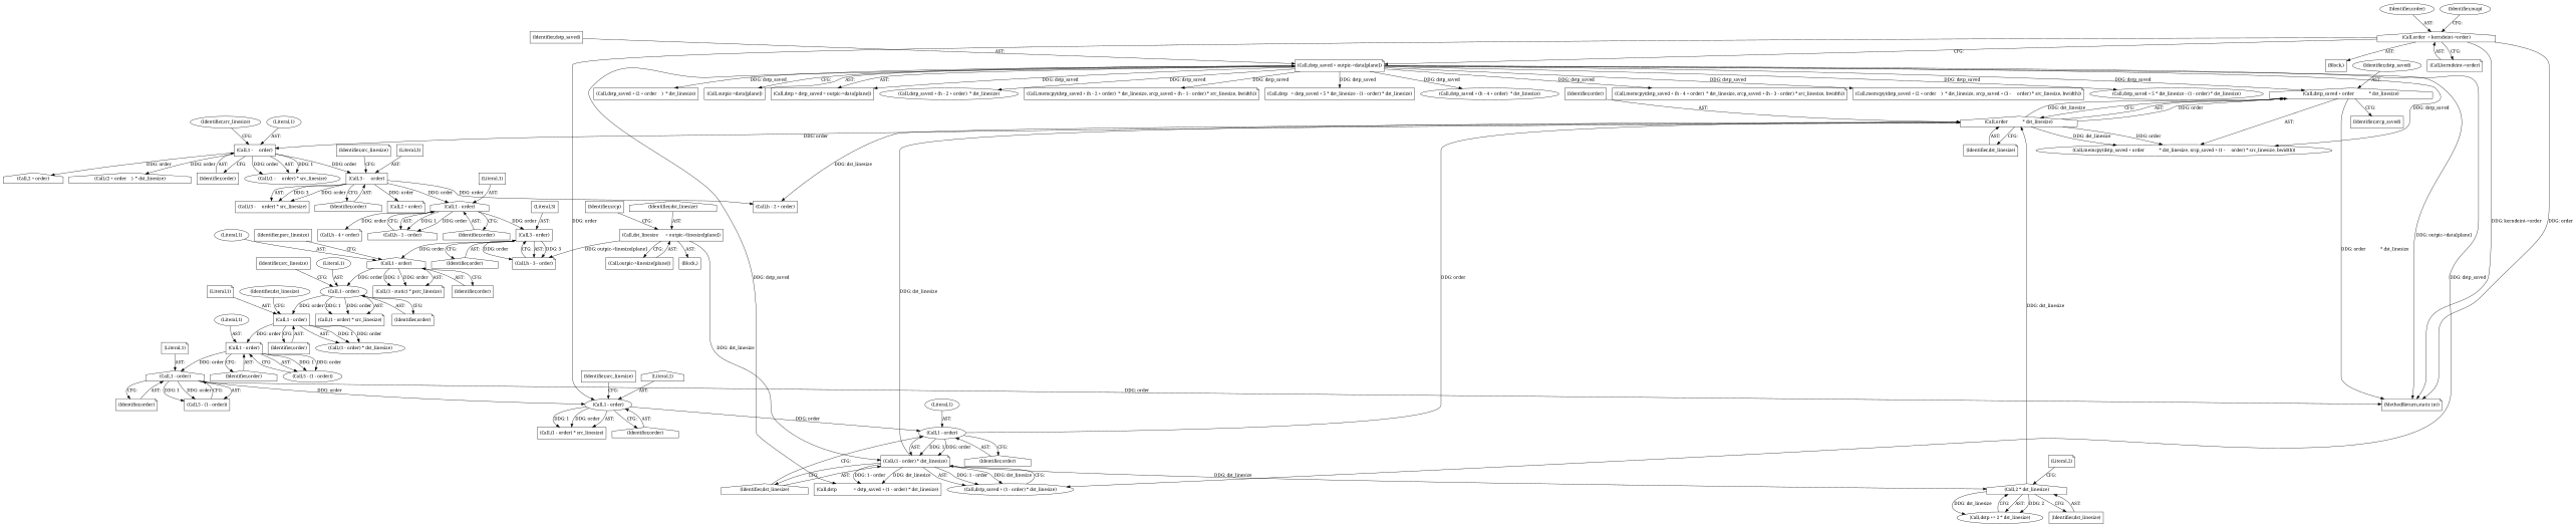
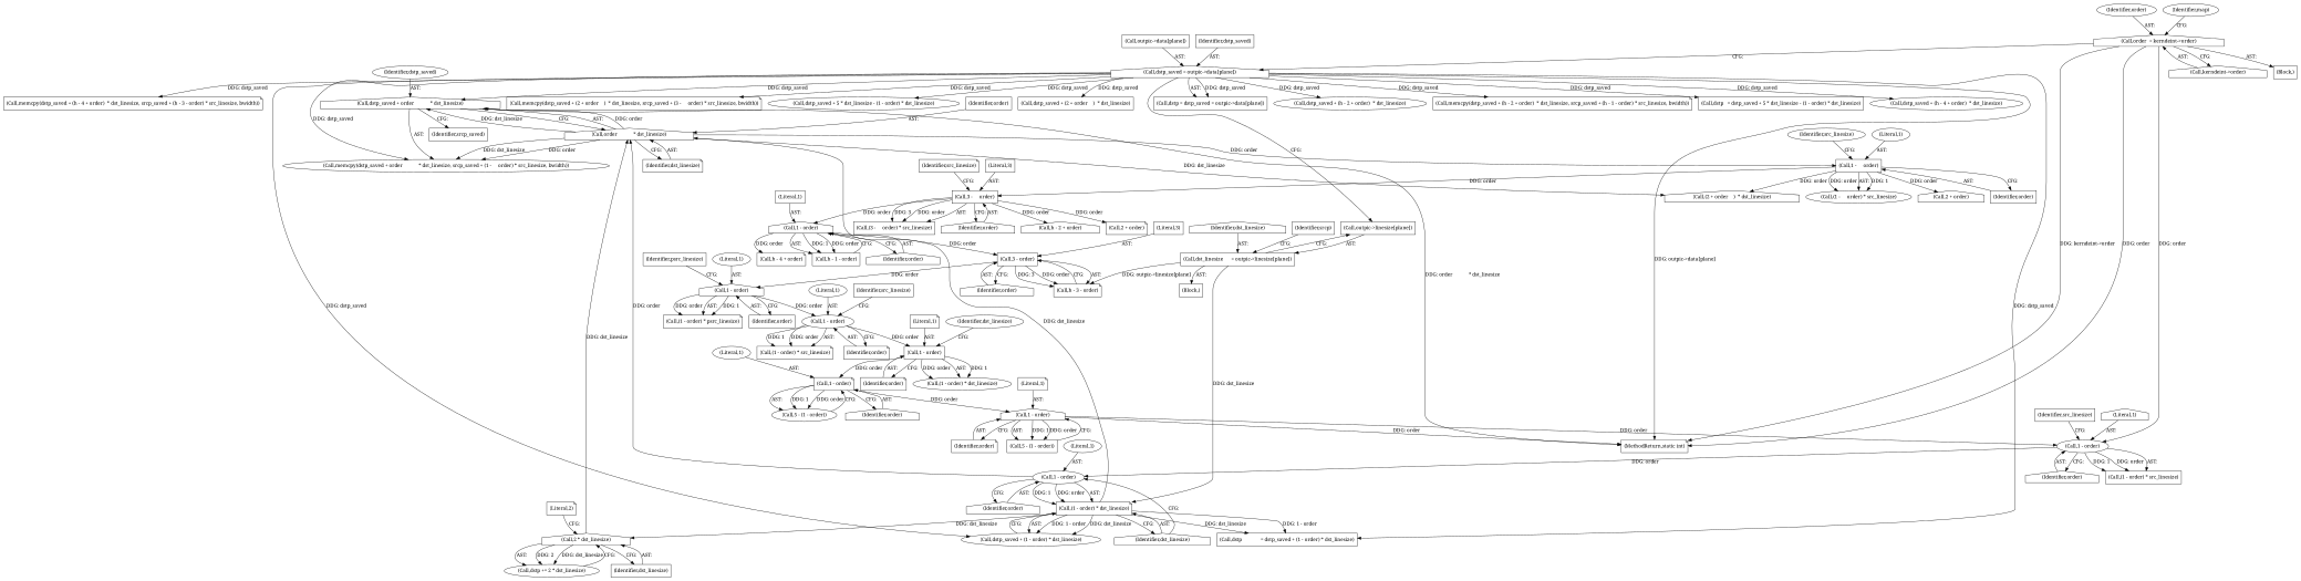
  digraph {
    fontname="Noto Serif"
    node [fontname="Noto Serif" shape=box]
    edge [fontname="Noto Serif"]
    n1 [label="(Call,dstp_saved + order            * dst_linesize)" shape=house]
    n2 [label="(Call,order            * dst_linesize)" shape=house]
    n3 [label="(MethodReturn,static int)" shape=note]
    n4 [label="(Call,memcpy(dstp_saved + order            * dst_linesize, srcp_saved + (1 -     order) * src_linesize, bwidth))" shape=ellipse]
    n5 [label="(Identifier,srcp_saved)"]
    n6 [label="(Call,1 -     order)"]
    n7 [label="(Identifier,dst_linesize)" shape=note]
    n8 [label="(Call,(2 + order    )  * dst_linesize)" shape=house]
-   n9 [label="(Call,dstp_saved = outpic->data[plane])" shape=note]
+   n9 [label="(Call,dstp_saved = outpic->data[plane])" shape=house]
    n10 [label="(Call,dstp_saved + (2 + order    )  * dst_linesize)"]
    n11 [label="(Call,outpic->data[plane])"]
    n12 [label="(Call,dstp = dstp_saved = outpic->data[plane])"]
    n13 [label="(Call,dstp_saved + (h - 2 + order)  * dst_linesize)" shape=ellipse]
    n14 [label="(Call,memcpy(dstp_saved + (h - 2 + order)  * dst_linesize, srcp_saved + (h - 1 - order) * src_linesize, bwidth))" shape=note]
    n15 [label="(Call,dstp   = dstp_saved + 5 * dst_linesize - (1 - order) * dst_linesize)"]
    n16 [label="(Call,dstp_saved + (h - 4 + order)  * dst_linesize)" shape=ellipse]
    n17 [label="(Call,dstp_saved + (1 - order) * dst_linesize)" shape=ellipse]
    n18 [label="(Call,memcpy(dstp_saved + (h - 4 + order)  * dst_linesize, srcp_saved + (h - 3 - order) * src_linesize, bwidth))" shape=note]
    n19 [label="(Call,dstp              = dstp_saved + (1 - order) * dst_linesize)"]
    n20 [label="(Call,memcpy(dstp_saved + (2 + order    )  * dst_linesize, srcp_saved + (3 -     order) * src_linesize, bwidth))" shape=note]
    n21 [label="(Call,dstp_saved + 5 * dst_linesize - (1 - order) * dst_linesize)" shape=ellipse]
    n22 [label="(Call,(1 - order) * dst_linesize)" shape=note]
    n23 [label="(Call,3 -     order)"]
    n24 [label="(Identifier,order)"]
    n25 [label="(Call,(1 -     order) * src_linesize)" shape=ellipse]
    n26 [label="(Call,2 + order)" shape=house]
    n27 [label="(Call,1 - order)" shape=ellipse]
    n28 [label="(Identifier,order)" shape=house]
    n29 [label="(Call,2 * dst_linesize)" shape=house]
    n30 [label="(Identifier,dst_linesize)" shape=house]
    n31 [label="(Call,1 - order)" shape=ellipse]
    n32 [label="(Identifier,order)" shape=house]
    n33 [label="(Call,(1 - order) * src_linesize)"]
    n34 [label="(Call,order  = kerndeint->order)" shape=house]
    n35 [label="(Block,)"]
-   n36 [label="(Call,kerndeint->order)" shape=note]
+   n36 [label="(Call,kerndeint->order)" shape=house]
    n37 [label="(Call,1 - order)" shape=house]
    n38 [label="(Call,5 - (1 - order))"]
    n39 [label="(Identifier,order)" shape=note]
    n40 [label="(Call,1 - order)" shape=note]
    n41 [label="(Call,5 - (1 - order))" shape=ellipse]
    n42 [label="(Identifier,order)" shape=house]
    n43 [label="(Call,1 - order)"]
    n44 [label="(Identifier,order)" shape=note]
    n45 [label="(Call,(1 - order) * dst_linesize)" shape=ellipse]
    n46 [label="(Call,1 - order)" shape=ellipse]
    n47 [label="(Call,(1 - order) * src_linesize)" shape=note]
    n48 [label="(Identifier,order)" shape=note]
    n49 [label="(Call,1 - order)" shape=house]
-   n50 [label="(Call,(1 - static) * psrc_linesize)" shape=note]
+   n50 [label="(Call,(1 - order) * psrc_linesize)" shape=note]
    n51 [label="(Identifier,order)"]
    n52 [label="(Call,3 - order)"]
    n53 [label="(Call,h - 3 - order)" shape=note]
    n54 [label="(Identifier,order)" shape=house]
    n55 [label="(Call,1 - order)" shape=house]
    n56 [label="(Identifier,order)" shape=house]
-   n57 [label="(Call,h - 1 - order)" shape=house]
+   n57 [label="(Call,h - 1 - order)"]
    n58 [label="(Call,h - 4 + order)" shape=note]
-   n59 [label="(Call,h - 2 + order)"]
+   n59 [label="(Call,h - 2 + order)" shape=house]
    n60 [label="(Call,2 + order)" shape=note]
    n61 [label="(Call,(3 -     order) * src_linesize)"]
    n62 [label="(Identifier,order)" shape=house]
    n63 [label="(Call,dstp += 2 * dst_linesize)" shape=ellipse]
    n64 [label="(Identifier,dst_linesize)"]
    n65 [label="(Call,dst_linesize      = outpic->linesize[plane])"]
    n66 [label="(Block,)"]
    n67 [label="(Call,outpic->linesize[plane])"]
    n68 [label="(Identifier,dst_linesize)" shape=ellipse]
    n69 [label="(Identifier,dstp_saved)"]
    n70 [label="(Literal,1)" shape=ellipse]
    n71 [label="(Literal,1)" shape=ellipse]
    n72 [label="(Literal,1)" shape=ellipse]
    n73 [label="(Identifier,srcp)"]
    n74 [label="(Identifier,psrc_linesize)"]
    n75 [label="(Identifier,dst_linesize)" shape=house]
    n76 [label="(Identifier,src_linesize)"]
    n77 [label="(Identifier,src_linesize)" shape=note]
    n78 [label="(Literal,1)" shape=note]
    n79 [label="(Literal,3)"]
    n80 [label="(Identifier,dstp_saved)" shape=ellipse]
    n81 [label="(Identifier,src_linesize)"]
    n82 [label="(Literal,2)" shape=note]
    n83 [label="(Literal,1)" shape=ellipse]
    n84 [label="(Literal,1)" shape=ellipse]
    n85 [label="(Identifier,src_linesize)" shape=ellipse]
    n86 [label="(Identifier,order)"]
    n87 [label="(Literal,1)" shape=note]
    n88 [label="(Literal,1)"]
    n89 [label="(Literal,3)"]
    n90 [label="(Identifier,order)" shape=ellipse]
    n91 [label="(Literal,1)" shape=house]
    n92 [label="(Identifier,map)" shape=ellipse]
    n1 -> n2 [label="CFG: "]
    n1 -> n3 [label="DDG: order            * dst_linesize"]
    n1 -> n4 [label="AST: "]
    n1 -> n5 [label="CFG: "]
    n2 -> n1 [label="AST: "]
    n2 -> n1 [label="DDG: order"]
    n2 -> n1 [label="DDG: dst_linesize"]
    n2 -> n4 [label="DDG: order"]
    n2 -> n4 [label="DDG: dst_linesize"]
    n2 -> n6 [label="DDG: order"]
    n2 -> n7 [label="CFG: "]
-   n2 -> n59 [label="DDG: dst_linesize"]
+   n2 -> n8 [label="DDG: dst_linesize"]
    n6 -> n8 [label="DDG: order"]
    n6 -> n23 [label="DDG: order"]
    n6 -> n24 [label="CFG: "]
    n6 -> n25 [label="AST: "]
    n6 -> n25 [label="DDG: 1"]
    n6 -> n25 [label="DDG: order"]
    n6 -> n26 [label="DDG: order"]
    n7 -> n2 [label="AST: "]
    n9 -> n1 [label="DDG: dstp_saved"]
    n9 -> n3 [label="DDG: outpic->data[plane]"]
    n9 -> n4 [label="DDG: dstp_saved"]
    n9 -> n10 [label="DDG: dstp_saved"]
-   n9 -> n11 [label="CFG: "]
+   n9 -> n67 [label="CFG: "]
    n9 -> n12 [label="AST: "]
    n9 -> n12 [label="DDG: dstp_saved"]
    n9 -> n13 [label="DDG: dstp_saved"]
    n9 -> n14 [label="DDG: dstp_saved"]
    n9 -> n15 [label="DDG: dstp_saved"]
    n9 -> n16 [label="DDG: dstp_saved"]
    n9 -> n17 [label="DDG: dstp_saved"]
    n9 -> n18 [label="DDG: dstp_saved"]
    n9 -> n19 [label="DDG: dstp_saved"]
    n9 -> n20 [label="DDG: dstp_saved"]
    n9 -> n21 [label="DDG: dstp_saved"]
    n11 -> n9 [label="AST: "]
    n17 -> n22 [label="CFG: "]
    n22 -> n2 [label="DDG: dst_linesize"]
    n22 -> n17 [label="AST: "]
    n22 -> n17 [label="DDG: 1 - order"]
    n22 -> n17 [label="DDG: dst_linesize"]
    n22 -> n19 [label="DDG: 1 - order"]
    n22 -> n19 [label="DDG: dst_linesize"]
    n22 -> n29 [label="DDG: dst_linesize"]
    n22 -> n30 [label="CFG: "]
    n23 -> n55 [label="DDG: order"]
    n23 -> n59 [label="DDG: order"]
    n23 -> n60 [label="DDG: order"]
    n23 -> n61 [label="AST: "]
    n23 -> n61 [label="DDG: 3"]
    n23 -> n61 [label="DDG: order"]
    n23 -> n62 [label="CFG: "]
    n24 -> n6 [label="AST: "]
    n27 -> n2 [label="DDG: order"]
    n27 -> n22 [label="AST: "]
    n27 -> n22 [label="DDG: 1"]
    n27 -> n22 [label="DDG: order"]
    n27 -> n28 [label="CFG: "]
    n28 -> n27 [label="AST: "]
    n29 -> n2 [label="DDG: dst_linesize"]
    n29 -> n63 [label="AST: "]
    n29 -> n63 [label="DDG: 2"]
    n29 -> n63 [label="DDG: dst_linesize"]
    n29 -> n64 [label="CFG: "]
    n30 -> n22 [label="AST: "]
    n30 -> n27 [label="CFG: "]
    n31 -> n27 [label="DDG: order"]
    n31 -> n32 [label="CFG: "]
    n31 -> n33 [label="AST: "]
    n31 -> n33 [label="DDG: 1"]
    n31 -> n33 [label="DDG: order"]
    n32 -> n31 [label="AST: "]
    n34 -> n3 [label="DDG: kerndeint->order"]
    n34 -> n3 [label="DDG: order"]
    n34 -> n9 [label="CFG: "]
    n34 -> n31 [label="DDG: order"]
    n34 -> n35 [label="AST: "]
    n34 -> n36 [label="CFG: "]
    n36 -> n34 [label="AST: "]
    n37 -> n3 [label="DDG: order"]
    n37 -> n31 [label="DDG: order"]
    n37 -> n38 [label="AST: "]
    n37 -> n38 [label="DDG: 1"]
    n37 -> n38 [label="DDG: order"]
    n37 -> n39 [label="CFG: "]
    n38 -> n37 [label="CFG: "]
    n39 -> n37 [label="AST: "]
    n40 -> n37 [label="DDG: order"]
    n40 -> n41 [label="AST: "]
    n40 -> n41 [label="DDG: 1"]
    n40 -> n41 [label="DDG: order"]
    n40 -> n42 [label="CFG: "]
    n41 -> n40 [label="CFG: "]
    n42 -> n40 [label="AST: "]
    n43 -> n40 [label="DDG: order"]
    n43 -> n44 [label="CFG: "]
    n43 -> n45 [label="AST: "]
    n43 -> n45 [label="DDG: 1"]
    n43 -> n45 [label="DDG: order"]
    n44 -> n43 [label="AST: "]
    n46 -> n43 [label="DDG: order"]
    n46 -> n47 [label="AST: "]
    n46 -> n47 [label="DDG: 1"]
    n46 -> n47 [label="DDG: order"]
    n46 -> n48 [label="CFG: "]
    n48 -> n46 [label="AST: "]
    n49 -> n46 [label="DDG: order"]
    n49 -> n50 [label="AST: "]
    n49 -> n50 [label="DDG: 1"]
    n49 -> n50 [label="DDG: order"]
    n49 -> n51 [label="CFG: "]
    n51 -> n49 [label="AST: "]
    n52 -> n49 [label="DDG: order"]
    n52 -> n53 [label="AST: "]
    n52 -> n53 [label="DDG: 3"]
    n52 -> n53 [label="DDG: order"]
    n52 -> n54 [label="CFG: "]
    n53 -> n52 [label="CFG: "]
    n54 -> n52 [label="AST: "]
    n55 -> n52 [label="DDG: order"]
    n55 -> n56 [label="CFG: "]
    n55 -> n57 [label="AST: "]
    n55 -> n57 [label="DDG: 1"]
    n55 -> n57 [label="DDG: order"]
    n55 -> n58 [label="DDG: order"]
    n56 -> n55 [label="AST: "]
    n57 -> n55 [label="CFG: "]
    n62 -> n23 [label="AST: "]
    n63 -> n29 [label="CFG: "]
    n64 -> n29 [label="AST: "]
    n65 -> n22 [label="DDG: dst_linesize"]
    n65 -> n53 [label="DDG: outpic->linesize[plane]"]
    n65 -> n66 [label="AST: "]
    n65 -> n67 [label="CFG: "]
    n67 -> n65 [label="AST: "]
    n68 -> n43 [label="CFG: "]
    n69 -> n9 [label="AST: "]
    n70 -> n6 [label="AST: "]
    n71 -> n46 [label="AST: "]
    n72 -> n49 [label="AST: "]
    n73 -> n65 [label="CFG: "]
    n74 -> n49 [label="CFG: "]
    n75 -> n65 [label="AST: "]
    n76 -> n31 [label="CFG: "]
    n77 -> n23 [label="CFG: "]
    n78 -> n37 [label="AST: "]
    n79 -> n52 [label="AST: "]
    n80 -> n1 [label="AST: "]
    n81 -> n46 [label="CFG: "]
    n82 -> n29 [label="CFG: "]
    n83 -> n40 [label="AST: "]
    n84 -> n27 [label="AST: "]
    n85 -> n6 [label="CFG: "]
    n86 -> n2 [label="AST: "]
    n87 -> n43 [label="AST: "]
    n88 -> n55 [label="AST: "]
    n89 -> n23 [label="AST: "]
    n90 -> n34 [label="AST: "]
    n91 -> n31 [label="AST: "]
    n92 -> n34 [label="CFG: "]
  }
